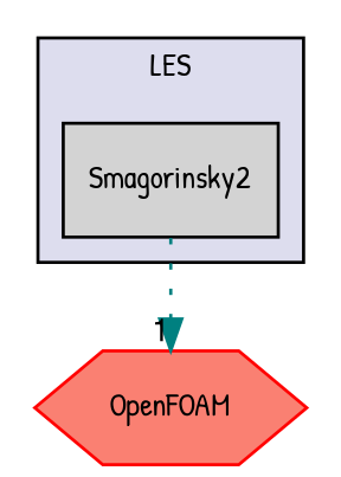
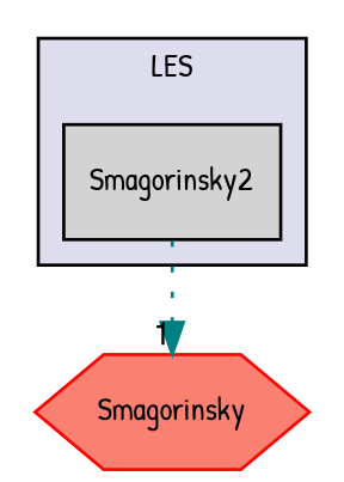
  digraph {
    compound=true
    fontname="Patrick Hand"
    node [fontname="Patrick Hand" fontsize=10 style=filled]
    n1 [fillcolor=lightgrey label=Smagorinsky2 pencolor=black shape=box]
-   n2 [color=red label=OpenFOAM shape=hexagon fillcolor=salmon]
+   n2 [color=red label=Smagorinsky shape=hexagon fillcolor=salmon]
    subgraph cluster_1 {
      bgcolor="#ddddee"
      fontsize=10
      label=LES
      pencolor=black
      n1
    }
    n1 -> n2 [headlabel=1 labeldistance=1.5 labelfontname=FreeSans labelfontsize=10 color=teal style=dotted fontname="Patrick Hand"]
  }
